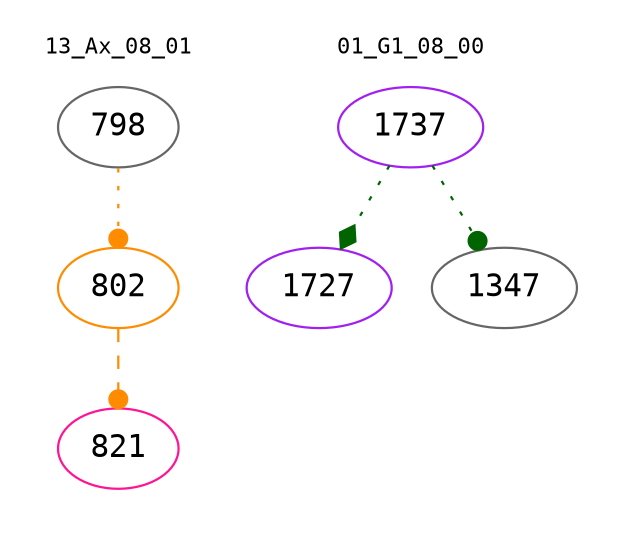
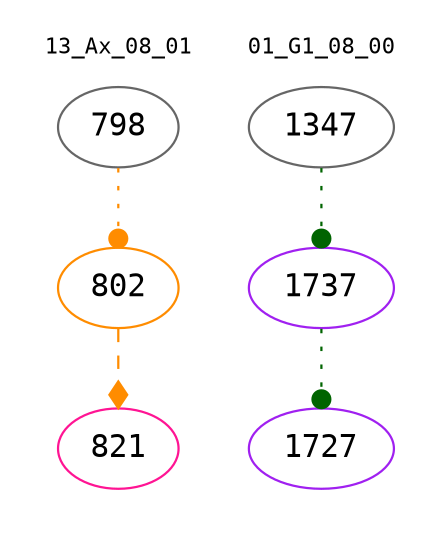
  digraph {
    fontname="DejaVu Sans Mono"
    node [color=gray40 fontname="DejaVu Sans Mono"]
    edge [arrowhead=diamond color=darkorange fontname="DejaVu Sans Mono" style=dotted]
    n1 [color=darkorange label=802]
    n2 [label=798]
    n3 [color=deeppink label=821]
    n4 [color=purple label=1737]
    n5 [color=purple label=1727]
    n6 [label=1347]
    subgraph cluster_1 {
      color=white
      fontsize=10
      label="13_Ax_08_01"
      n1
      n2
      n3
    }
    subgraph cluster_2 {
      color=white
      fontsize=10
      label="01_G1_08_00"
      n4
      n5
      n6
    }
-   n1 -> n3 [arrowhead=dot style=dashed]
+   n1 -> n3 [style=dashed]
    n2 -> n1 [arrowhead=dot]
-   n4 -> n5 [color=darkgreen]
-   n4 -> n6 [arrowhead=dot color=darkgreen]
+   n4 -> n5 [arrowhead=dot color=darkgreen]
+   n6 -> n4 [arrowhead=dot color=darkgreen]
  }
